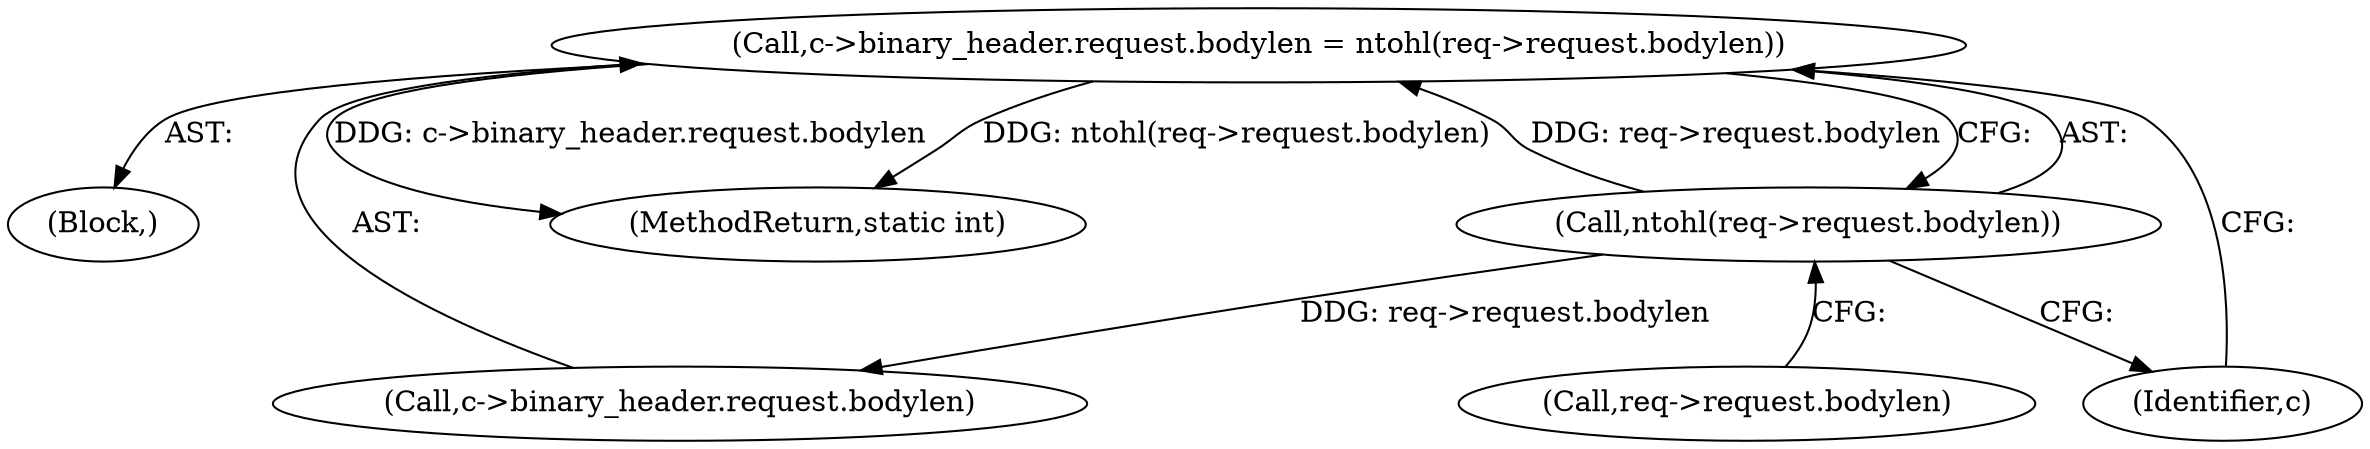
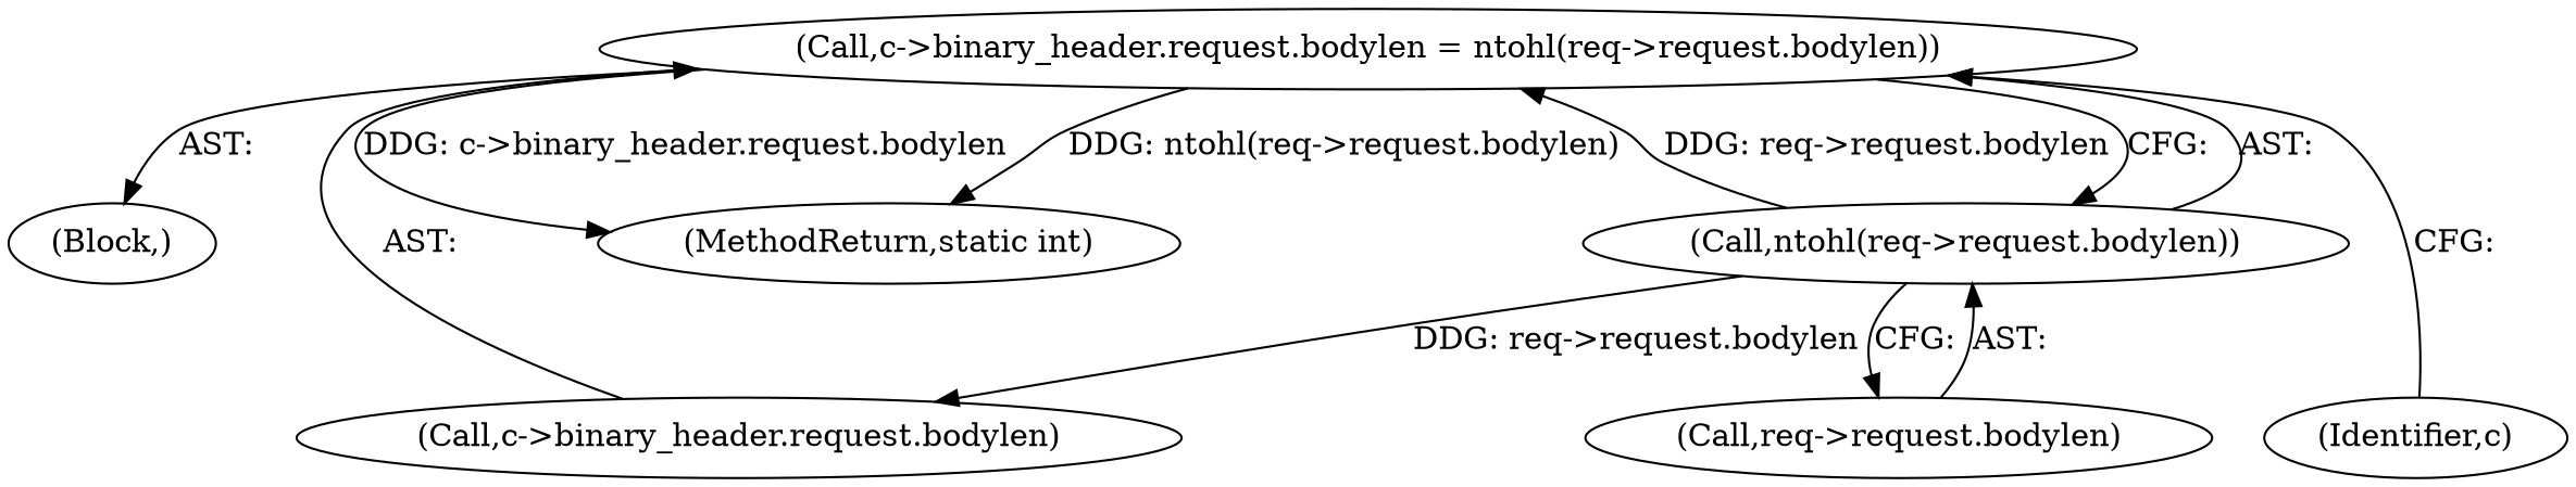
  digraph {
    n1 [label="(Call,c->binary_header.request.bodylen = ntohl(req->request.bodylen))"]
    n2 [label="(Call,ntohl(req->request.bodylen))"]
    n3 [label="(Block,)"]
    n4 [label="(MethodReturn,static int)"]
    n5 [label="(Call,req->request.bodylen)"]
    n6 [label="(Call,c->binary_header.request.bodylen)"]
    n7 [label="(Identifier,c)"]
    n1 -> n2 [label="CFG: "]
    n1 -> n3 [label="AST: "]
    n1 -> n4 [label="DDG: ntohl(req->request.bodylen)"]
    n1 -> n4 [label="DDG: c->binary_header.request.bodylen"]
    n2 -> n1 [label="AST: "]
    n2 -> n1 [label="DDG: req->request.bodylen"]
-   n2 -> n7 [label="CFG: "]
+   n2 -> n5 [label="CFG: "]
    n2 -> n6 [label="DDG: req->request.bodylen"]
-   n5 -> n2 [label="CFG: "]
+   n5 -> n2 [label="AST: "]
    n6 -> n1 [label="AST: "]
    n7 -> n1 [label="CFG: "]
  }
